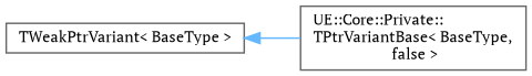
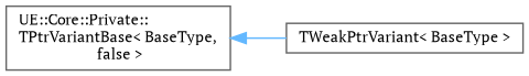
  digraph {
    rankdir=LR
    fontname="PT Serif"
    node [color=grey40 fillcolor=white fontname="PT Serif" fontsize=10 shape=box style=filled]
    n1 [height=0.2 label="UE::Core::Private::\lTPtrVariantBase\< BaseType,\l false \>" width=0.4]
    n2 [height=0.2 label="TWeakPtrVariant\< BaseType \>" width=0.4]
-   n2 -> n1 [color=steelblue1 dir=back fontname="PT Serif" fontsize=10 labelfontname=Helvetica labelfontsize=10 style=solid]
+   n1 -> n2 [color=steelblue1 dir=back fontname="PT Serif" fontsize=10 labelfontname=Helvetica labelfontsize=10 style=solid]
  }
